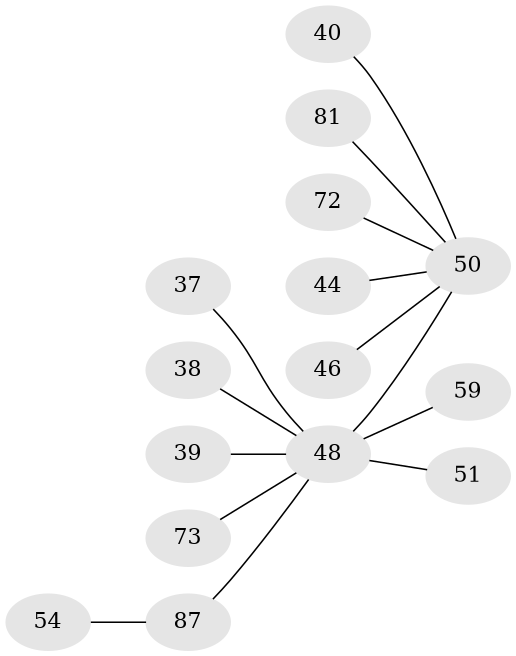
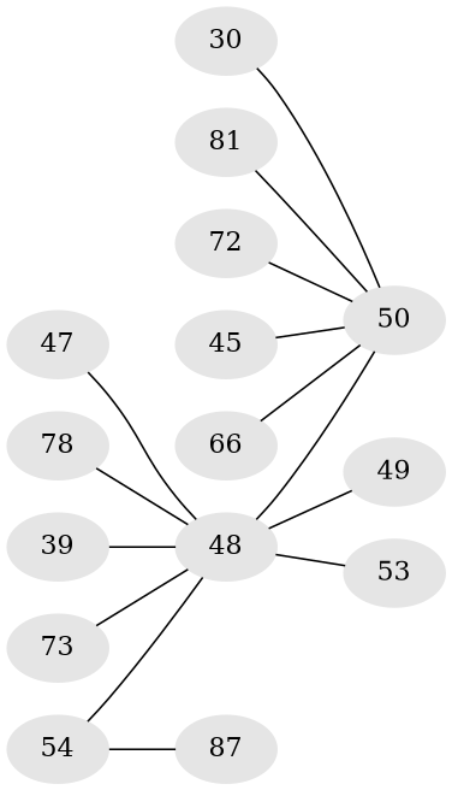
  graph {
    rankdir=LR
    node [color=gray90 style=filled]
    48 [super="+8+23+30+28+32+36+33+34"]
    50 [super="+35"]
-   49 [label=59]
-   51
-   37
-   38
+   49
+   51 [label=53]
+   37 [label=47]
+   38 [label=78]
    39
-   40 [super="+18"]
+   40 [super="+18" label=30]
    n9 [label=81]
    n10 [label=72]
    n11 [label=73]
    n12 [label=54]
    n13 [label=87]
-   45 [label=44]
-   46
+   45
+   46 [label=66]
    48 -- 50
    48 -- 49
    48 -- 51
    37 -- 48
    38 -- 48
    39 -- 48
    40 -- 50
    n9 -- 50
    n10 -- 50
    n11 -- 48
-   n13 -- 48
+   n12 -- 48
    n12 -- n13
    45 -- 50
    46 -- 50
  }
